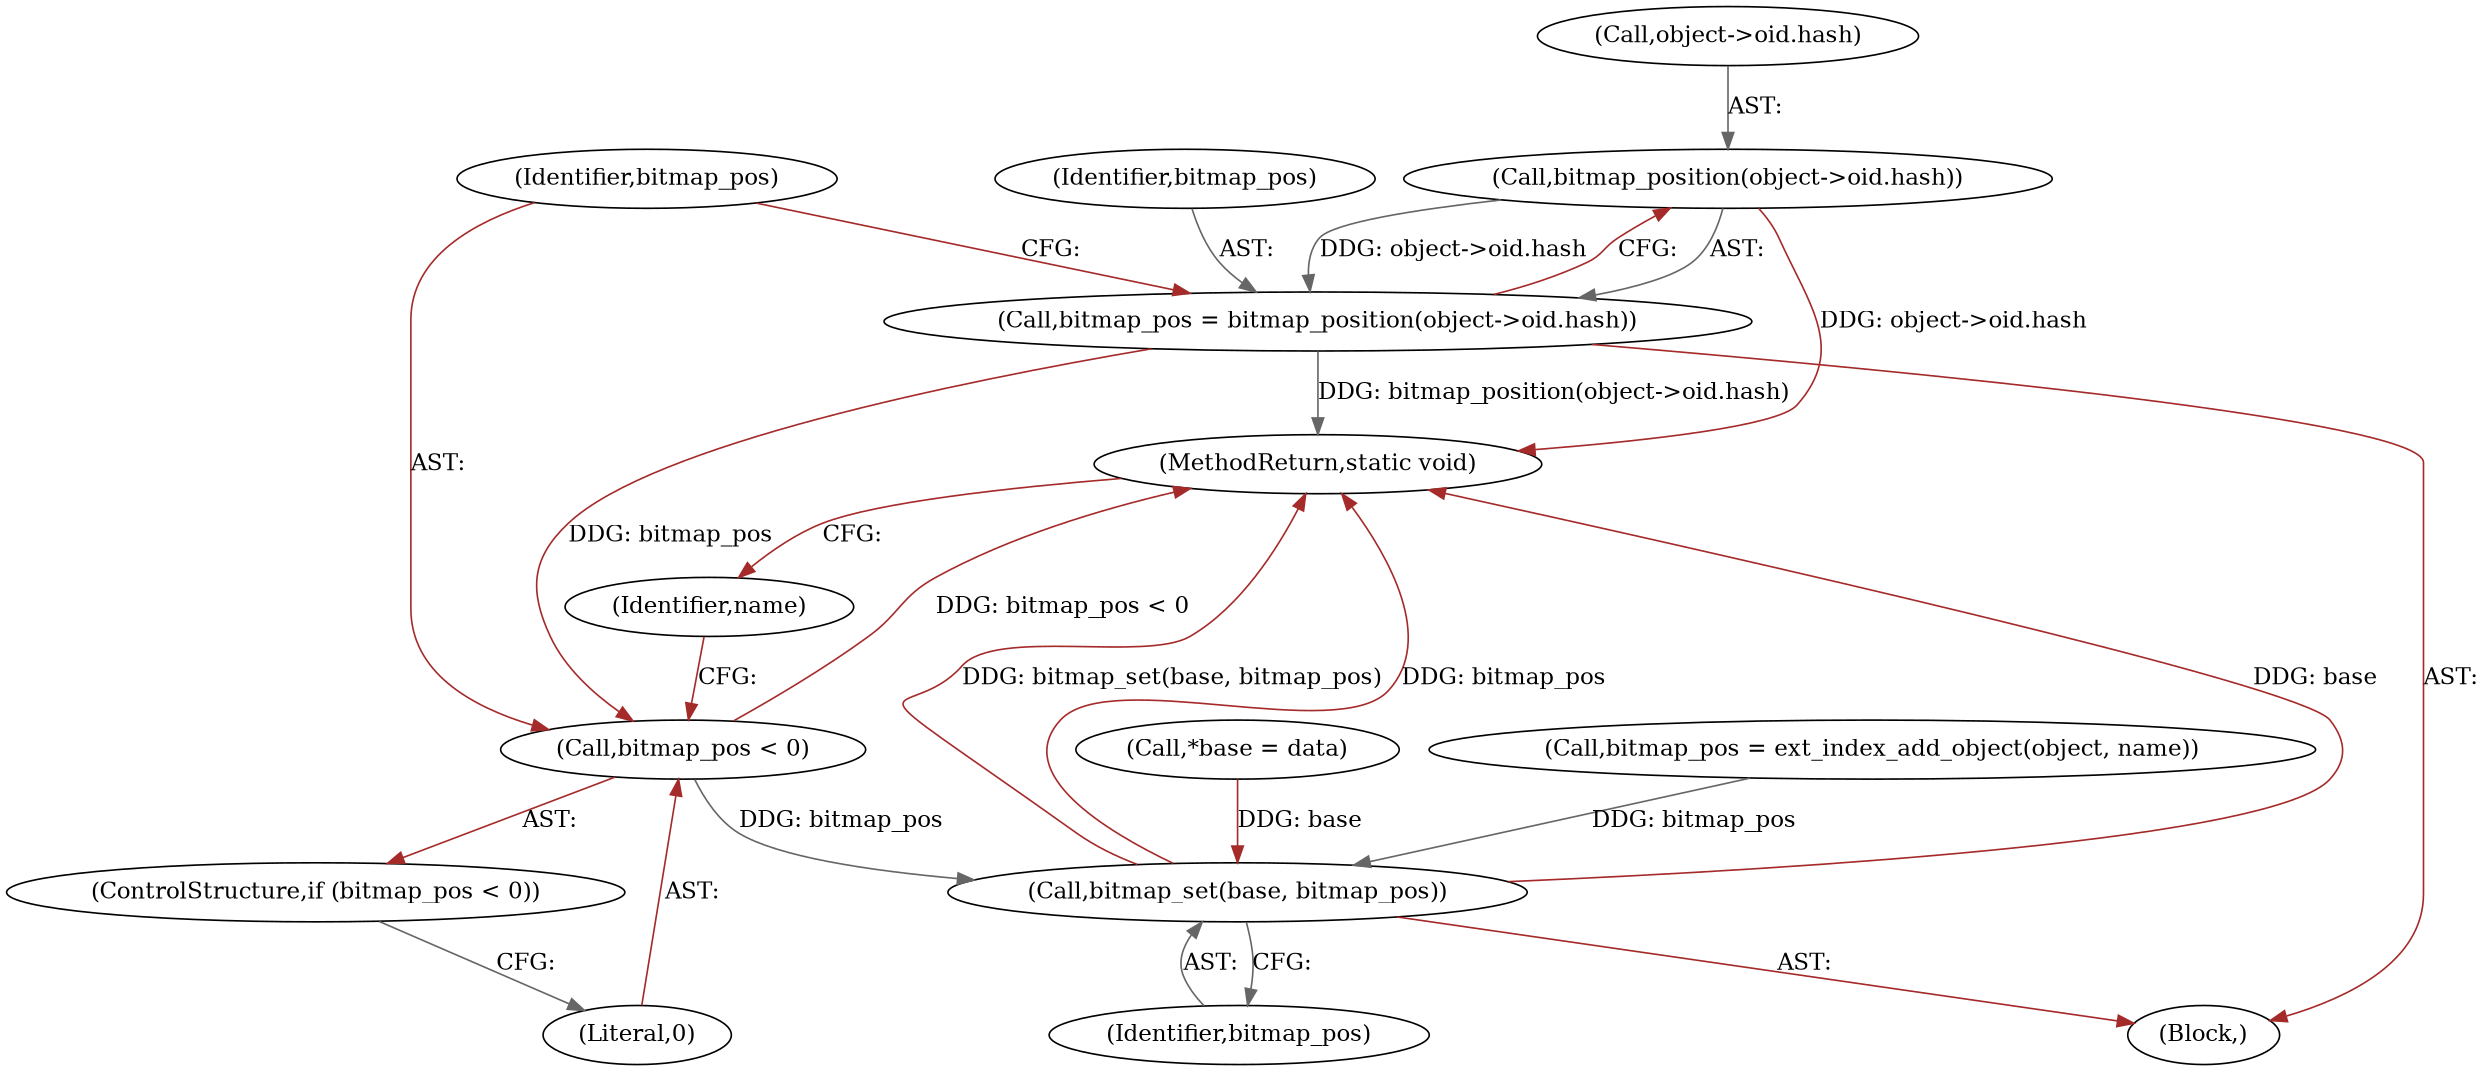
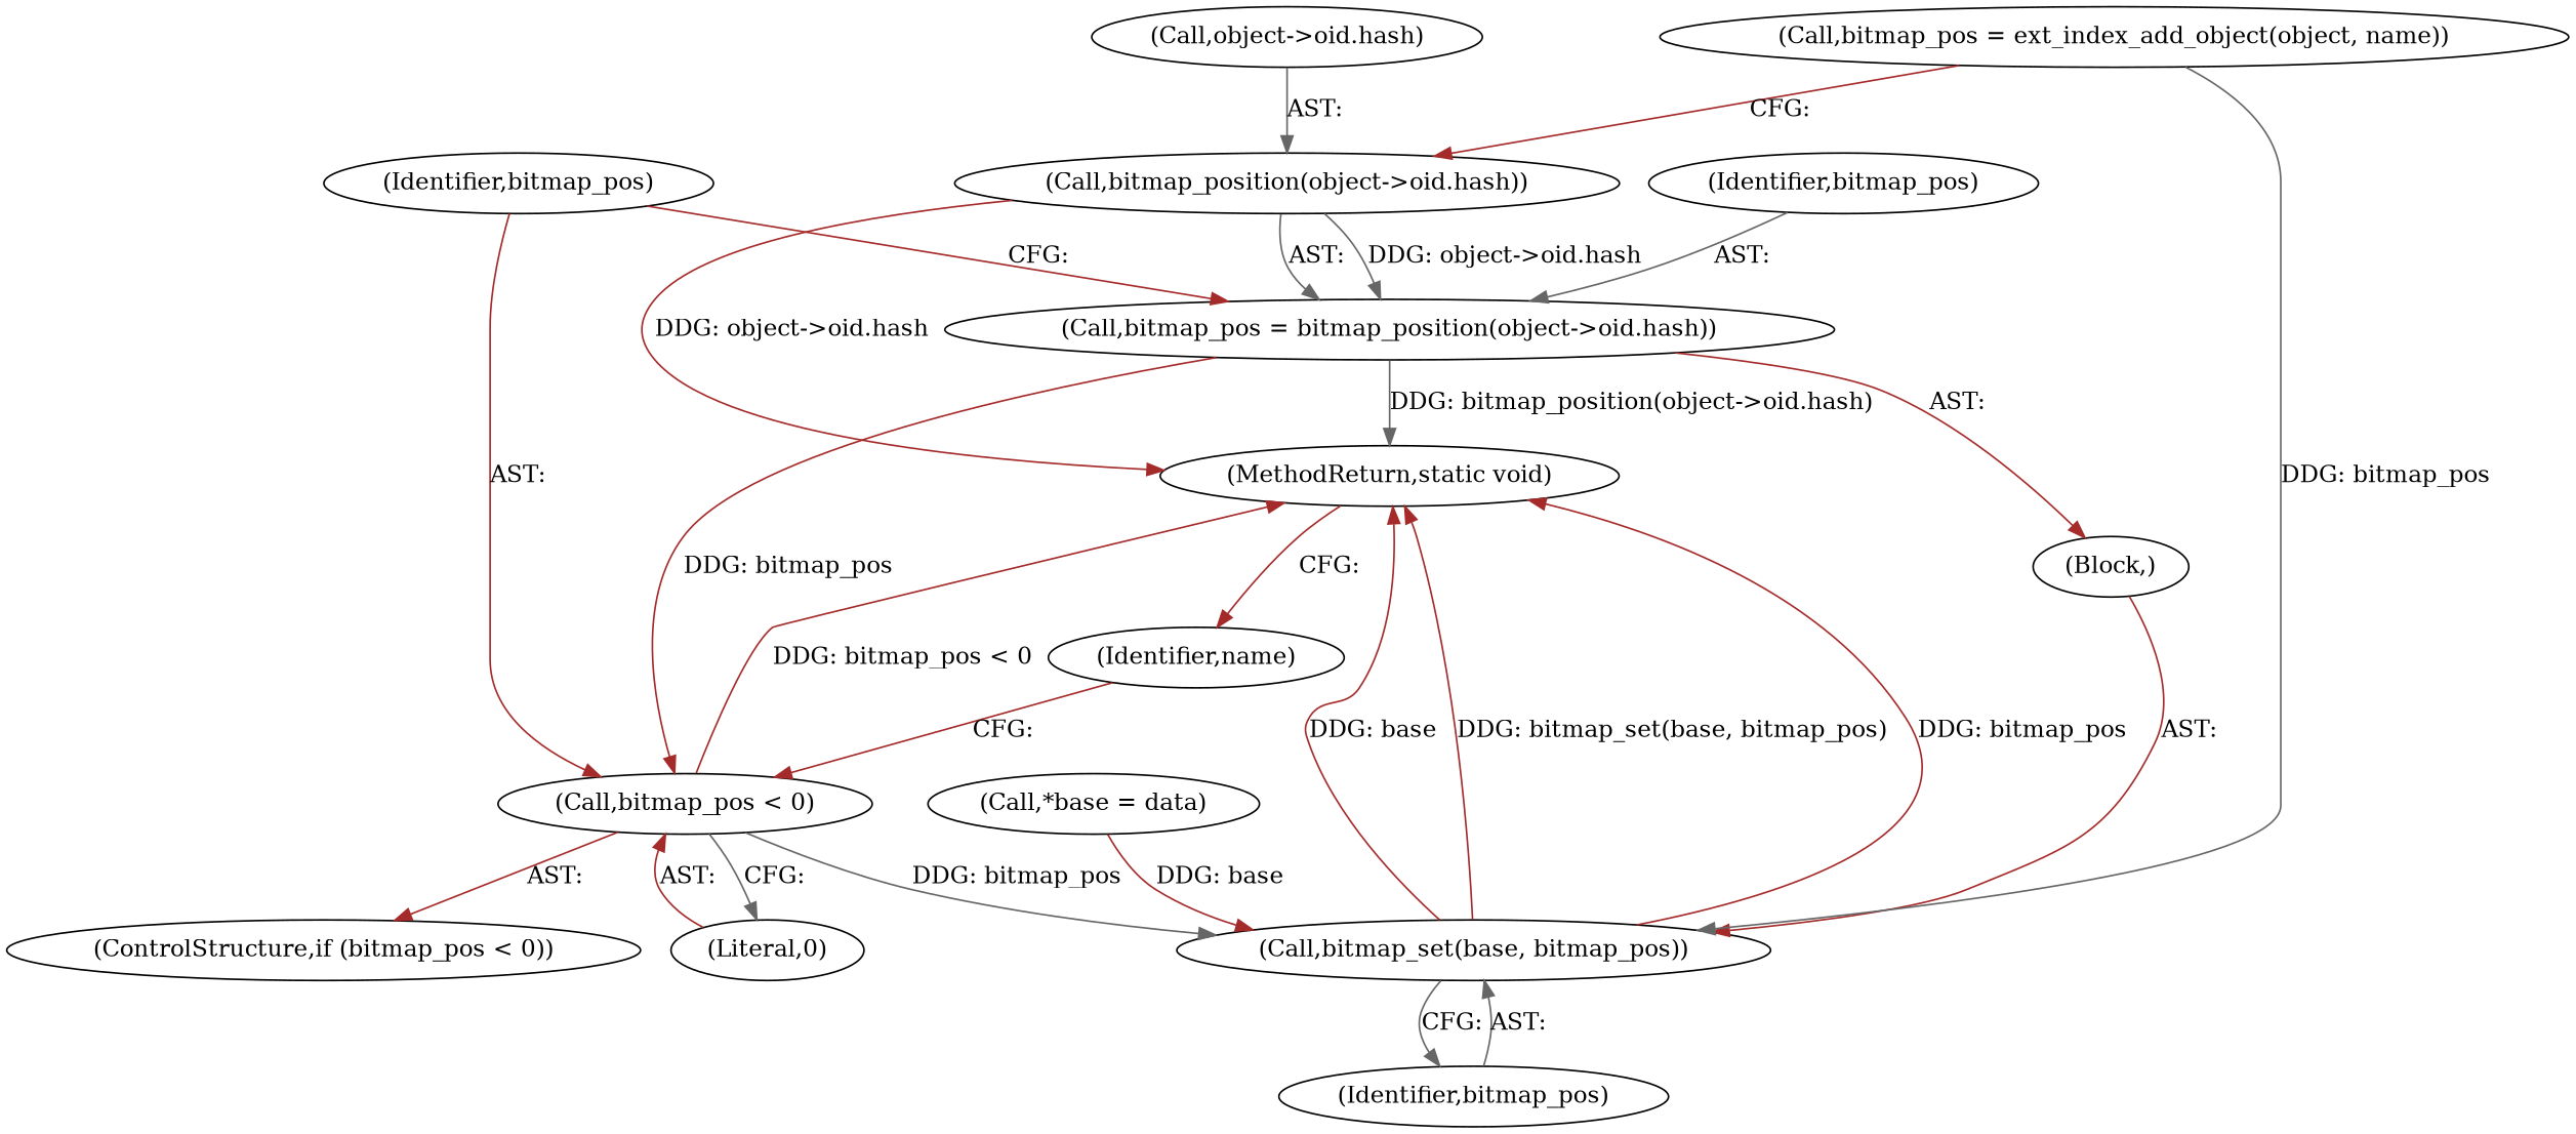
  digraph {
    edge [color=brown]
    n1 [label="(Call,bitmap_position(object->oid.hash))"]
    n2 [label="(Call,bitmap_pos = bitmap_position(object->oid.hash))"]
    n3 [label="(MethodReturn,static void)"]
    n4 [label="(Call,bitmap_pos < 0)"]
    n5 [label="(Block,)"]
    n6 [label="(Identifier,name)"]
    n7 [label="(Call,object->oid.hash)"]
    n8 [label="(Call,bitmap_set(base, bitmap_pos))"]
    n9 [label="(Literal,0)"]
    n10 [label="(ControlStructure,if (bitmap_pos < 0))"]
    n11 [label="(Identifier,bitmap_pos)"]
    n12 [label="(Call,*base = data)"]
    n13 [label="(Call,bitmap_pos = ext_index_add_object(object, name))"]
    n14 [label="(Identifier,bitmap_pos)"]
    n15 [label="(Identifier,bitmap_pos)"]
    n1 -> n2 [color=gray40 label="AST: "]
    n1 -> n2 [color=gray40 label="DDG: object->oid.hash"]
    n1 -> n3 [label="DDG: object->oid.hash"]
-   n2 -> n1 [label="CFG: "]
+   n13 -> n1 [label="CFG: "]
    n2 -> n3 [color=gray40 label="DDG: bitmap_position(object->oid.hash)"]
    n2 -> n4 [label="DDG: bitmap_pos"]
    n2 -> n5 [label="AST: "]
    n3 -> n6 [label="CFG: "]
    n4 -> n3 [label="DDG: bitmap_pos < 0"]
    n4 -> n8 [color=gray40 label="DDG: bitmap_pos"]
-   n10 -> n9 [color=gray40 label="CFG: "]
+   n4 -> n9 [color=gray40 label="CFG: "]
    n4 -> n10 [label="AST: "]
    n6 -> n4 [label="CFG: "]
    n7 -> n1 [color=gray40 label="AST: "]
    n8 -> n3 [label="DDG: bitmap_pos"]
    n8 -> n3 [label="DDG: base"]
    n8 -> n3 [label="DDG: bitmap_set(base, bitmap_pos)"]
-   n8 -> n5 [label="AST: "]
+   n5 -> n8 [label="AST: "]
    n8 -> n11 [color=gray40 label="CFG: "]
    n9 -> n4 [label="AST: "]
    n11 -> n8 [color=gray40 label="AST: "]
    n12 -> n8 [label="DDG: base"]
    n13 -> n8 [color=gray40 label="DDG: bitmap_pos"]
    n14 -> n2 [color=gray40 label="AST: "]
    n15 -> n2 [label="CFG: "]
    n15 -> n4 [label="AST: "]
  }
